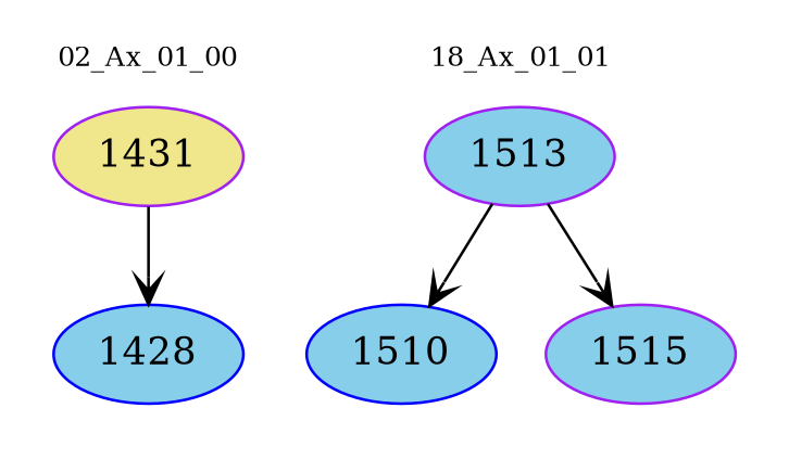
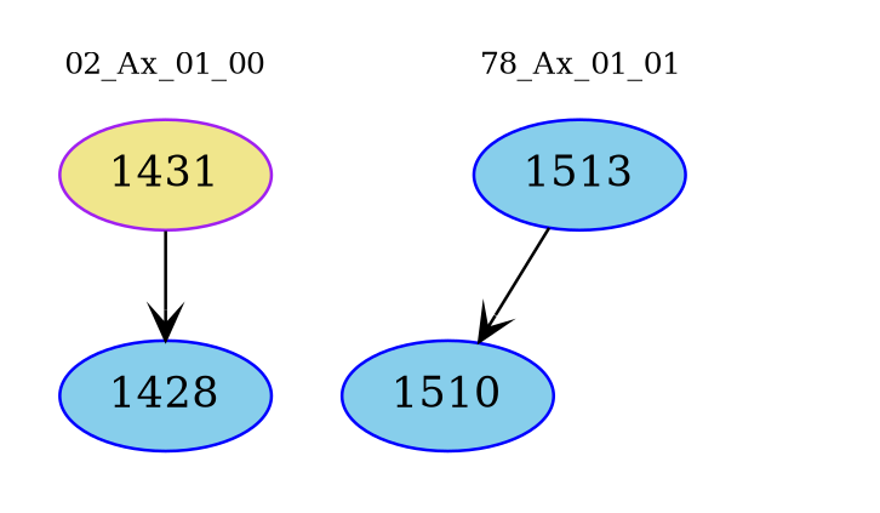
  digraph {
    node [color=purple fillcolor=skyblue style=filled]
    edge [arrowhead=vee color=black]
    n1 [fillcolor=khaki label=1431]
    n2 [color=blue label=1428]
    n3 [color=blue label=1510]
-   n4 [label=1513]
-   n5 [label=1515]
+   n4 [color=blue label=1513]
    subgraph cluster_1 {
      color=white
      fontsize=10
      label="02_Ax_01_00"
      n1
      n2
    }
    subgraph cluster_2 {
      color=white
      fontsize=10
-     label="18_Ax_01_01"
+     label="78_Ax_01_01"
      n3
      n4
-     n5
    }
    n1 -> n2
    n4 -> n3
-   n4 -> n5
  }
